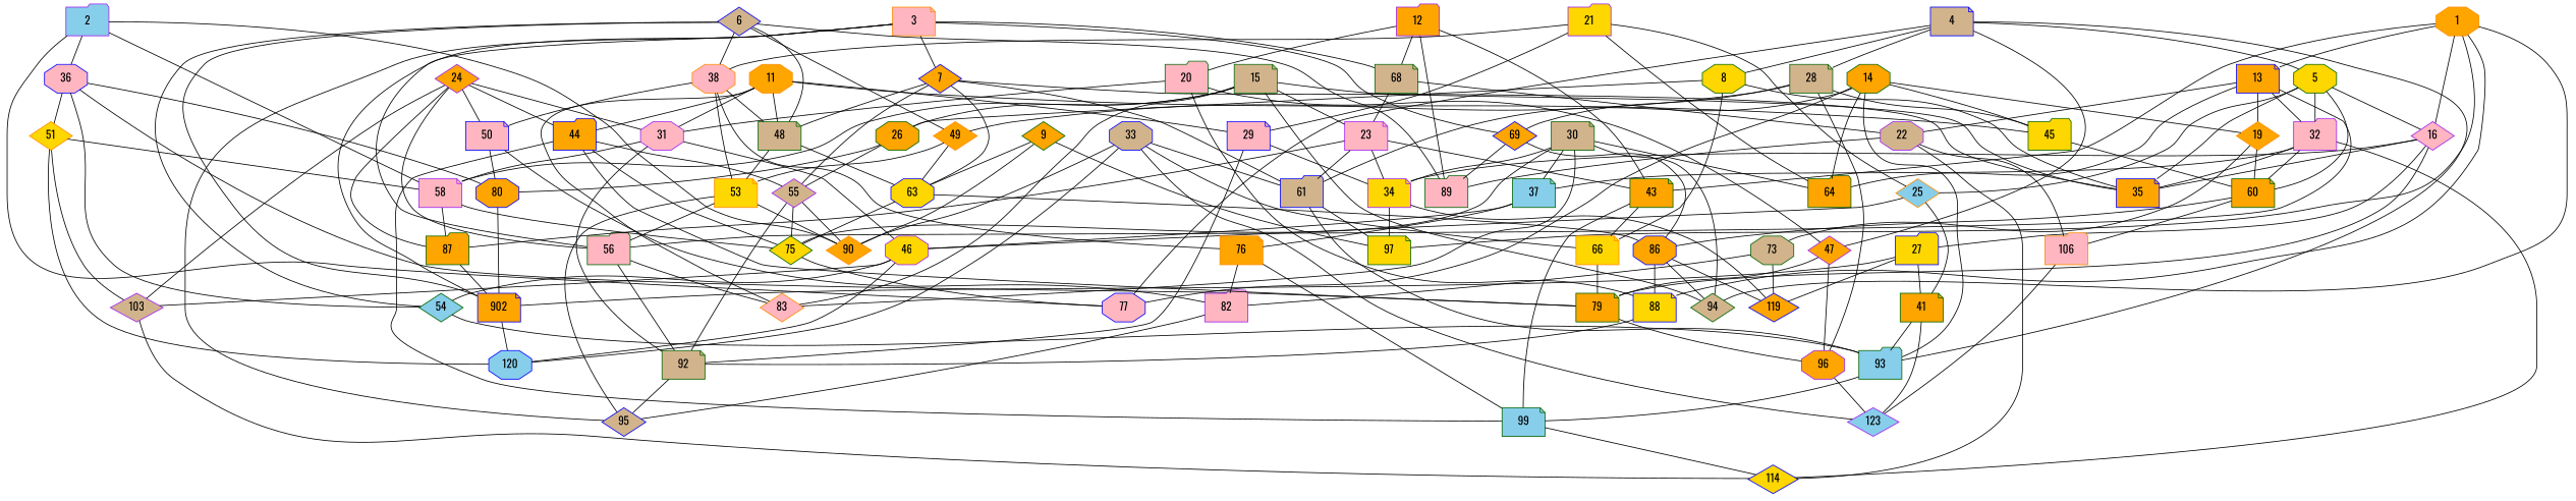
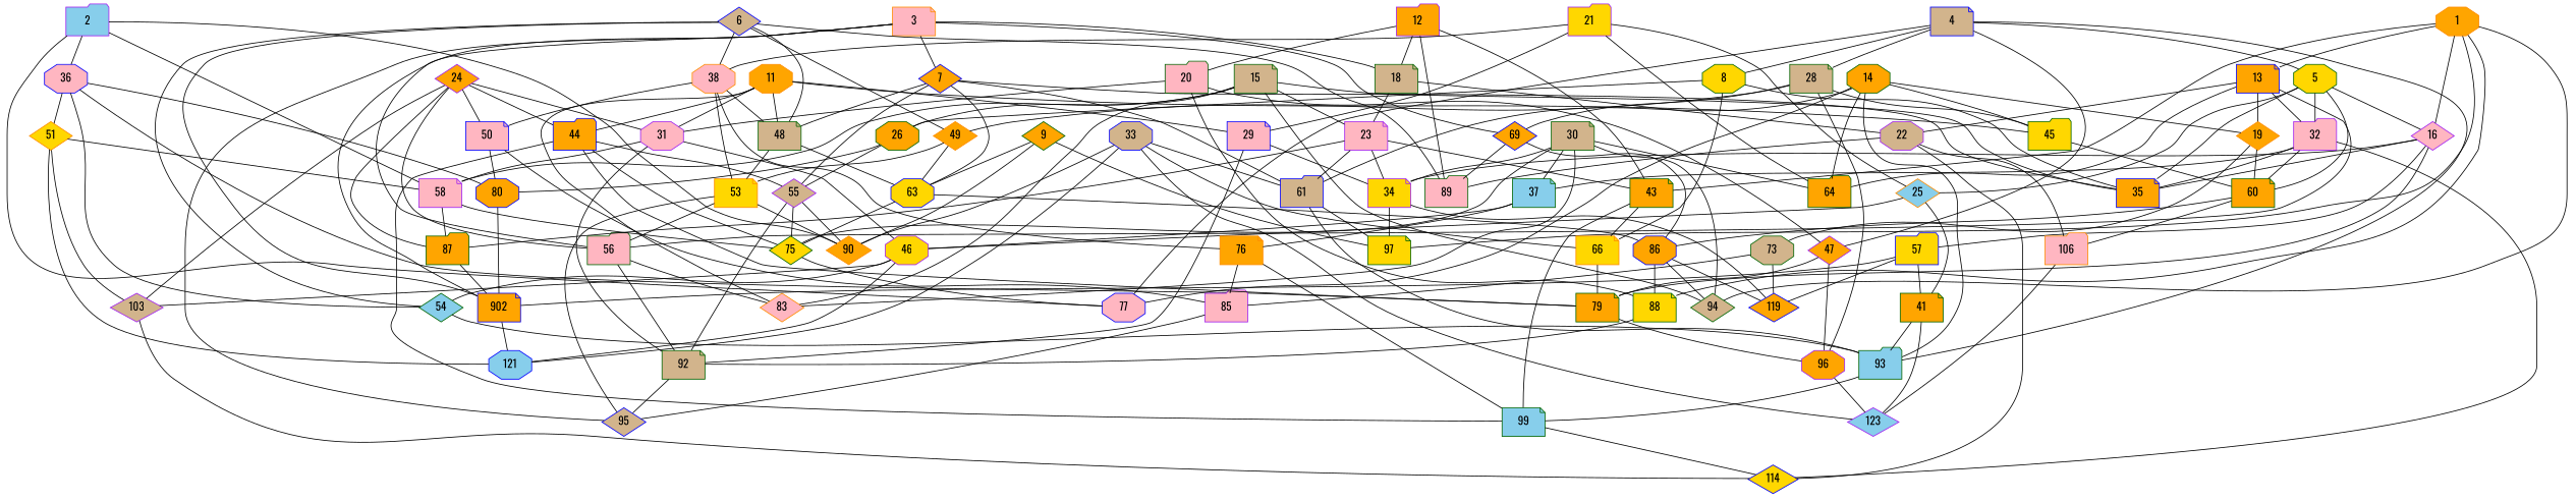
  graph {
    fontname=Oswald
    node [color=darkgreen fillcolor=orange fontname=Oswald shape=note style=filled]
    edge [fontname=Oswald]
    1 [color=darkorange shape=octagon super="+42"]
    13 [color=blue super="+109"]
    16 [color=purple fillcolor=lightpink shape=diamond super="+110"]
    43 [super="+125"]
-   88 [color=blue fillcolor=gold]
+   88 [fillcolor=gold]
    94 [fillcolor=tan shape=diamond]
    97 [fillcolor=gold]
    56 [fillcolor=lightpink shape=folder super="+65"]
    32 [color=purple fillcolor=lightpink shape=folder super="+82"]
    19 [color=darkorange shape=diamond]
    22 [color=purple fillcolor=tan shape=octagon super="+111"]
    64 [shape=folder]
    35 [color=blue super="+40"]
-   27 [color=blue fillcolor=gold shape=folder]
+   27 [color=blue fillcolor=gold shape=folder label=57]
    34 [color=purple fillcolor=gold super="+57"]
    79 [super="+81"]
    66 [color=darkorange fillcolor=gold]
    99 [fillcolor=skyblue super="+121"]
    92 [fillcolor=tan super="+100"]
    36 [color=blue fillcolor=lightpink shape=octagon super="+113"]
    54 [fillcolor=skyblue shape=diamond]
    80 [color=blue shape=octagon]
    51 [color=darkorange fillcolor=gold shape=diamond]
    2 [color=purple fillcolor=skyblue shape=folder]
    58 [color=purple fillcolor=lightpink super="+74"]
    77 [color=blue fillcolor=lightpink shape=octagon]
    90 [color=darkorange shape=diamond super="+116"]
    87 [shape=folder]
    75 [fillcolor=gold shape=diamond super="+101"]
    3 [color=darkorange fillcolor=lightpink super="+112"]
    7 [color=blue shape=diamond super="+98"]
-   18 [fillcolor=tan label=68]
+   18 [fillcolor=tan]
    69 [color=blue shape=diamond]
    95 [color=blue fillcolor=tan shape=diamond]
    n35 [color=blue label=902 super="+118"]
    48 [fillcolor=tan super="+91"]
    55 [color=purple fillcolor=tan shape=diamond super="+126"]
    61 [color=blue fillcolor=tan shape=folder super="+108"]
    63 [color=blue fillcolor=gold shape=octagon super="+84"]
    23 [color=purple fillcolor=lightpink super="+70"]
    83 [color=darkorange fillcolor=lightpink shape=diamond]
    89 [fillcolor=lightpink shape=folder]
    86 [color=blue shape=octagon super="+105"]
-   120 [color=blue fillcolor=skyblue shape=octagon]
+   120 [color=blue fillcolor=skyblue shape=octagon label=121]
    4 [color=blue fillcolor=tan super="+17"]
    5 [fillcolor=gold shape=octagon super="+10"]
    8 [fillcolor=gold shape=octagon]
    28 [fillcolor=tan super="+71"]
    47 [color=purple shape=diamond]
    93 [fillcolor=skyblue shape=folder super="+124"]
    25 [color=darkorange fillcolor=skyblue shape=diamond]
    60 [super="+122"]
    26 [shape=octagon]
    49 [color=darkorange shape=diamond]
    45 [fillcolor=gold shape=folder]
    96 [color=purple shape=octagon]
    41
    46 [color=purple fillcolor=gold shape=octagon super="+68"]
    114 [color=blue fillcolor=gold shape=diamond]
    37 [fillcolor=skyblue]
    106 [color=darkorange fillcolor=lightpink shape=folder]
    6 [color=blue fillcolor=tan shape=diamond super="+78"]
    38 [color=darkorange fillcolor=lightpink shape=octagon super="+104"]
    50 [color=blue fillcolor=lightpink]
    76 [color=darkorange]
    53 [color=darkorange fillcolor=gold super="+67"]
    9 [shape=diamond]
    11 [color=darkorange shape=octagon super="+59"]
    29 [color=blue fillcolor=lightpink]
    31 [color=purple fillcolor=lightpink shape=octagon super="+72"]
    44 [color=blue shape=folder super="+117"]
    12 [color=purple shape=folder]
    20 [fillcolor=lightpink shape=folder]
    73 [fillcolor=tan shape=octagon]
    14 [shape=octagon super="+115"]
    15 [fillcolor=tan super="+107"]
    119 [color=blue shape=diamond]
-   85 [color=purple fillcolor=lightpink shape=folder label=82]
+   85 [color=purple fillcolor=lightpink shape=folder]
    21 [color=purple fillcolor=gold shape=folder]
    123 [color=purple fillcolor=skyblue shape=diamond]
    24 [color=purple shape=diamond super="+62"]
    103 [color=purple fillcolor=tan shape=diamond]
    30 [fillcolor=tan super="+39"]
    33 [color=blue fillcolor=tan shape=octagon super="+52"]
    1 -- 13
    1 -- 16
    1 -- 43
    1 -- 88
    1 -- 94
    1 -- 97
    13 -- 56
    13 -- 32
    13 -- 19
    13 -- 22
    13 -- 64
    16 -- 35
    16 -- 27
    16 -- 34
    16 -- 79
    43 -- 66
    43 -- 99 [weight=2]
    88 -- 92
    56 -- 92
    56 -- 83
    32 -- 35
    32 -- 60
    32 -- 114
    32 -- 37
    19 -- 60
    19 -- 73
    22 -- 89
    22 -- 114
    22 -- 106 [weight=2]
    27 -- n35
    27 -- 41
    27 -- 119
    34 -- 97
    34 -- 119
    79 -- 96
    66 -- 79
    99 -- 114
    92 -- 95
    36 -- 79
    36 -- 54
    36 -- 80
    36 -- 51
    54 -- 93
    80 -- n35
    51 -- 58
    51 -- 120
    51 -- 103
    2 -- 36
    2 -- 58
    2 -- 77
    2 -- 90
    58 -- 87
    58 -- 75
    87 -- n35
    75 -- 77
    3 -- 56
    3 -- 7
    3 -- 18
    3 -- 69
    3 -- 95
    3 -- n35
    7 -- 35
    7 -- 48
    7 -- 55
    7 -- 61
    7 -- 63
    18 -- 22
    18 -- 23
    69 -- 89
    69 -- 86
    n35 -- 120
    48 -- 63
    48 -- 53
    55 -- 92
    55 -- 90
    55 -- 75
    61 -- 97
    61 -- 93
    63 -- 75
    63 -- 86
    23 -- 43
    23 -- 34
    23 -- 87
    23 -- 61
    86 -- 88
    86 -- 94
    86 -- 119
    4 -- 77
    4 -- 5
    4 -- 8
    4 -- 28
    4 -- 47
    4 -- 93
    5 -- 16
    5 -- 32
    5 -- 35
    5 -- 25
    5 -- 60
    8 -- 35
    8 -- 66
    8 -- 26
    28 -- 69
    28 -- 49
    28 -- 45
    28 -- 96
    47 -- 79
    47 -- 96
    93 -- 99
    25 -- 41
    25 -- 46
    60 -- 86
    60 -- 106
    26 -- 80
    26 -- 55
    49 -- 63
    49 -- 53
    45 -- 60
    96 -- 123
    41 -- 93
    41 -- 123
    46 -- 54
    46 -- 120
    46 -- 103
    37 -- 46
    37 -- 76
    106 -- 123
    6 -- 54
    6 -- n35
    6 -- 48
    6 -- 89
    6 -- 49
    6 -- 38
    38 -- 48
    38 -- 50
    38 -- 76
    38 -- 53
    50 -- 80
    50 -- 85
    76 -- 99
    76 -- 85
    53 -- 56
    53 -- 90
    53 -- 95
    9 -- 97
    9 -- 90 [weight=2]
    9 -- 63
    11 -- 48
    11 -- 83
    11 -- 45
    11 -- 29
    11 -- 31
    11 -- 44
    29 -- 34
    29 -- 92
    31 -- 92
    31 -- 58
    31 -- 46
    44 -- 79
    44 -- 99
    44 -- 75
    44 -- 55
    12 -- 43
    12 -- 18
    12 -- 89
    12 -- 20
    20 -- 88
    20 -- 47
    20 -- 31
    73 -- 119
    73 -- 85
    14 -- 19
    14 -- 64
    14 -- 77
    14 -- 61
    14 -- 93
    14 -- 45
    15 -- 94
    15 -- 35
    15 -- 58
    15 -- 23
    15 -- 83
    15 -- 26
    85 -- 95
    21 -- 64
    21 -- 25
    21 -- 38
    21 -- 29
    24 -- 56
    24 -- 87
    24 -- 50
    24 -- 31
    24 -- 44
    24 -- 103
    103 -- 114
    30 -- 94
    30 -- 64
    30 -- 34
    30 -- 75
    30 -- 83
    30 -- 37
    33 -- 66
    33 -- 90
    33 -- 61
    33 -- 120
    33 -- 123
  }
